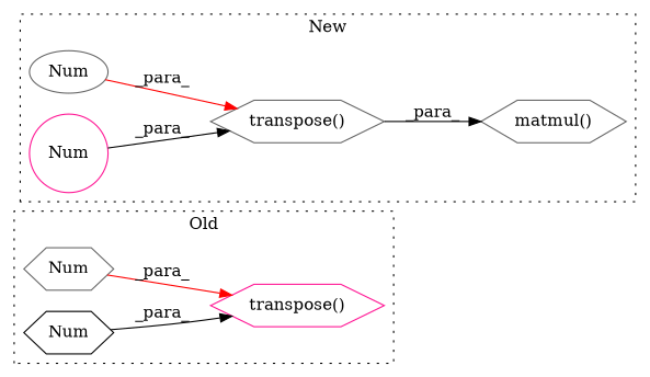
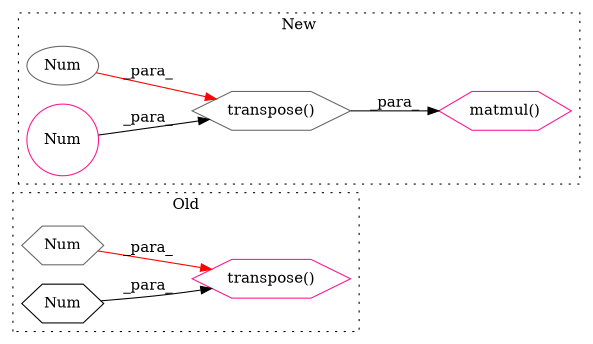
  digraph {
    rankdir=LR
    node [a=76 l=1 shape=hexagon color=deeppink]
    edge [color=black]
    n1 [a=75 l="24,1" label="transpose()" s="9019,9047"]
    n2 [label=Num s=9043 color=gray40]
    n3 [label=Num s=9046 color=black]
-   n4 [a=75 l="13,1" label="matmul()" s="14423,14476" color=gray40]
+   n4 [a=75 l="13,1" label="matmul()" s="14423,14476"]
    n5 [a=75 l="22,1" label="transpose()" s="14352,14378" color=gray40]
    n6 [label=Num s=14377 shape=ellipse color=gray40]
    n7 [label=Num s=14374 shape=circle]
    subgraph cluster_1 {
      label=Old
      style=dotted
      n1
      n2
      n3
    }
    subgraph cluster_2 {
      label=New
      style=dotted
      n4
      n5
      n6
      n7
    }
    n2 -> n1 [label=_para_ color=red]
    n3 -> n1 [label=_para_]
    n5 -> n4 [label=_para_]
    n6 -> n5 [label=_para_ color=red]
    n7 -> n5 [label=_para_]
  }
